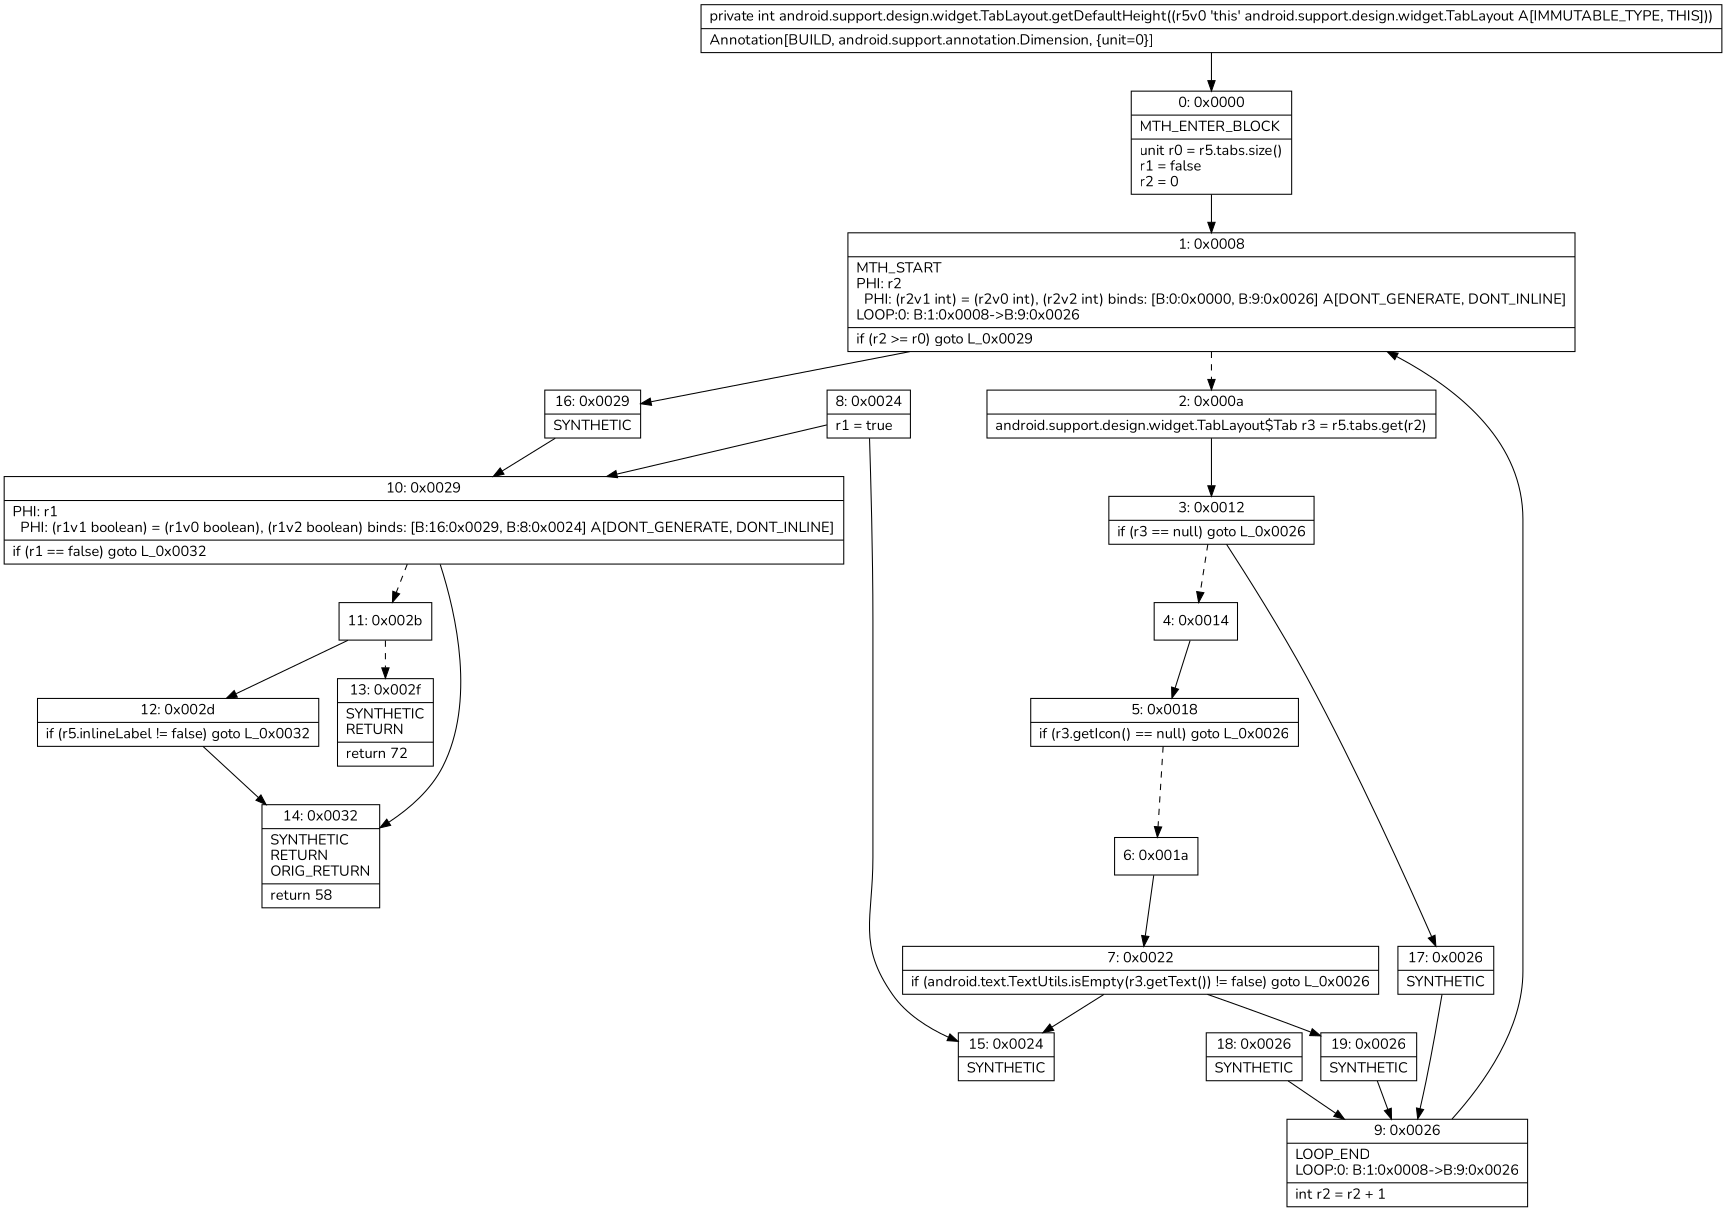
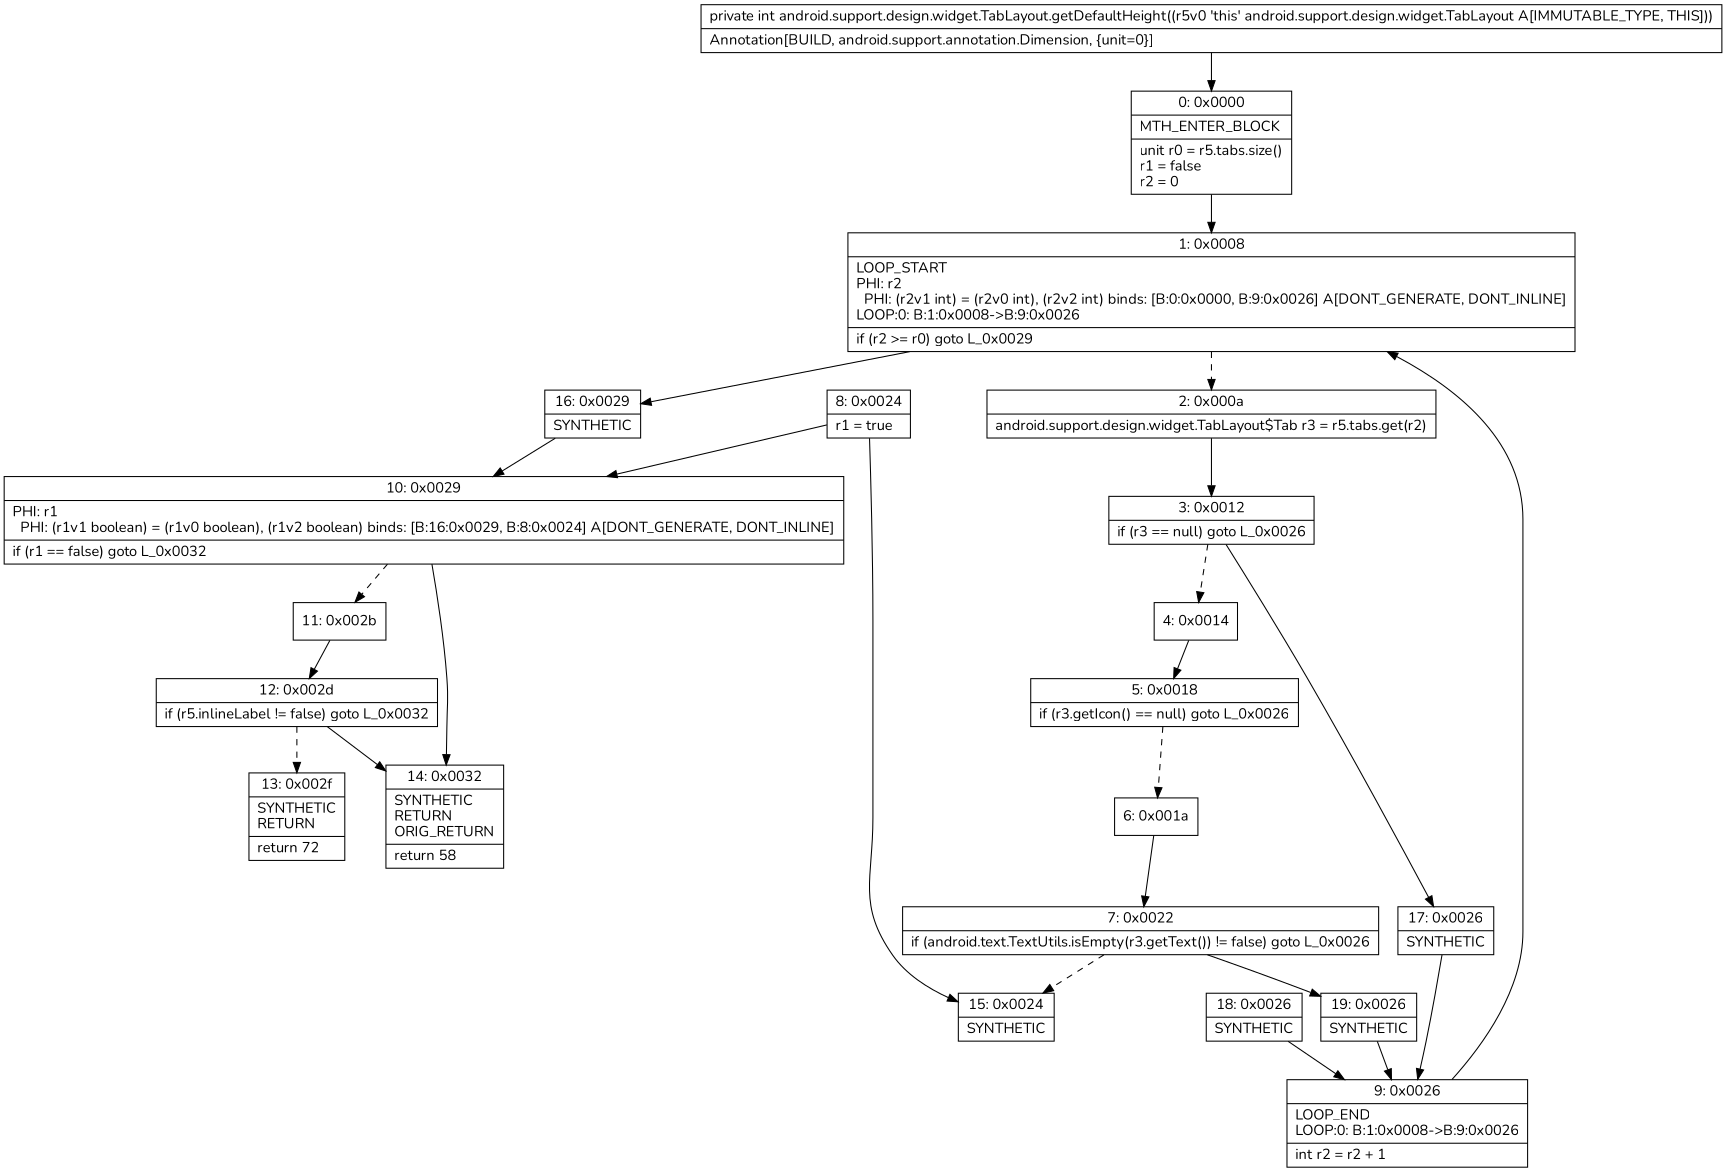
  digraph {
    fontname=Nunito
    node [fontname=Nunito shape=record]
    edge [fontname=Nunito]
    n1 [label="{0\:\ 0x0000|MTH_ENTER_BLOCK\l|unit r0 = r5.tabs.size()\lr1 = false\lr2 = 0\l}"]
-   n2 [label="{1\:\ 0x0008|MTH_START\lPHI: r2 \l  PHI: (r2v1 int) = (r2v0 int), (r2v2 int) binds: [B:0:0x0000, B:9:0x0026] A[DONT_GENERATE, DONT_INLINE]\lLOOP:0: B:1:0x0008\-\>B:9:0x0026\l|if (r2 \>= r0) goto L_0x0029\l}"]
+   n2 [label="{1\:\ 0x0008|LOOP_START\lPHI: r2 \l  PHI: (r2v1 int) = (r2v0 int), (r2v2 int) binds: [B:0:0x0000, B:9:0x0026] A[DONT_GENERATE, DONT_INLINE]\lLOOP:0: B:1:0x0008\-\>B:9:0x0026\l|if (r2 \>= r0) goto L_0x0029\l}"]
    n3 [label="{2\:\ 0x000a|android.support.design.widget.TabLayout$Tab r3 = r5.tabs.get(r2)\l}"]
    n4 [label="{16\:\ 0x0029|SYNTHETIC\l}"]
    n5 [label="{3\:\ 0x0012|if (r3 == null) goto L_0x0026\l}"]
    n6 [label="{10\:\ 0x0029|PHI: r1 \l  PHI: (r1v1 boolean) = (r1v0 boolean), (r1v2 boolean) binds: [B:16:0x0029, B:8:0x0024] A[DONT_GENERATE, DONT_INLINE]\l|if (r1 == false) goto L_0x0032\l}"]
    n7 [label="{4\:\ 0x0014}"]
    n8 [label="{17\:\ 0x0026|SYNTHETIC\l}"]
    n9 [label="{5\:\ 0x0018|if (r3.getIcon() == null) goto L_0x0026\l}"]
    n10 [label="{9\:\ 0x0026|LOOP_END\lLOOP:0: B:1:0x0008\-\>B:9:0x0026\l|int r2 = r2 + 1\l}"]
    n11 [label="{6\:\ 0x001a}"]
    n12 [label="{7\:\ 0x0022|if (android.text.TextUtils.isEmpty(r3.getText()) != false) goto L_0x0026\l}"]
    n13 [label="{18\:\ 0x0026|SYNTHETIC\l}"]
    n14 [label="{15\:\ 0x0024|SYNTHETIC\l}"]
    n15 [label="{19\:\ 0x0026|SYNTHETIC\l}"]
    n16 [label="{8\:\ 0x0024|r1 = true\l}"]
    n17 [label="{11\:\ 0x002b}"]
    n18 [label="{14\:\ 0x0032|SYNTHETIC\lRETURN\lORIG_RETURN\l|return 58\l}"]
    n19 [label="{12\:\ 0x002d|if (r5.inlineLabel != false) goto L_0x0032\l}"]
    n20 [label="{13\:\ 0x002f|SYNTHETIC\lRETURN\l|return 72\l}"]
    n21 [label="{private int android.support.design.widget.TabLayout.getDefaultHeight((r5v0 'this' android.support.design.widget.TabLayout A[IMMUTABLE_TYPE, THIS]))  | Annotation[BUILD, android.support.annotation.Dimension, \{unit=0\}]\l}"]
    n1 -> n2
    n2 -> n3 [style=dashed]
    n2 -> n4
    n3 -> n5
    n4 -> n6
    n5 -> n7 [style=dashed]
    n5 -> n8
    n6 -> n17 [style=dashed]
    n6 -> n18
    n7 -> n9
    n8 -> n10
    n9 -> n11 [style=dashed]
    n10 -> n2
    n11 -> n12
-   n12 -> n14 [style=solid]
+   n12 -> n14 [style=dashed]
    n12 -> n15
    n13 -> n10
    n15 -> n10
    n16 -> n6
    n16 -> n14
    n17 -> n19
    n19 -> n18
-   n17 -> n20 [style=dashed]
+   n19 -> n20 [style=dashed]
    n21 -> n1
  }
